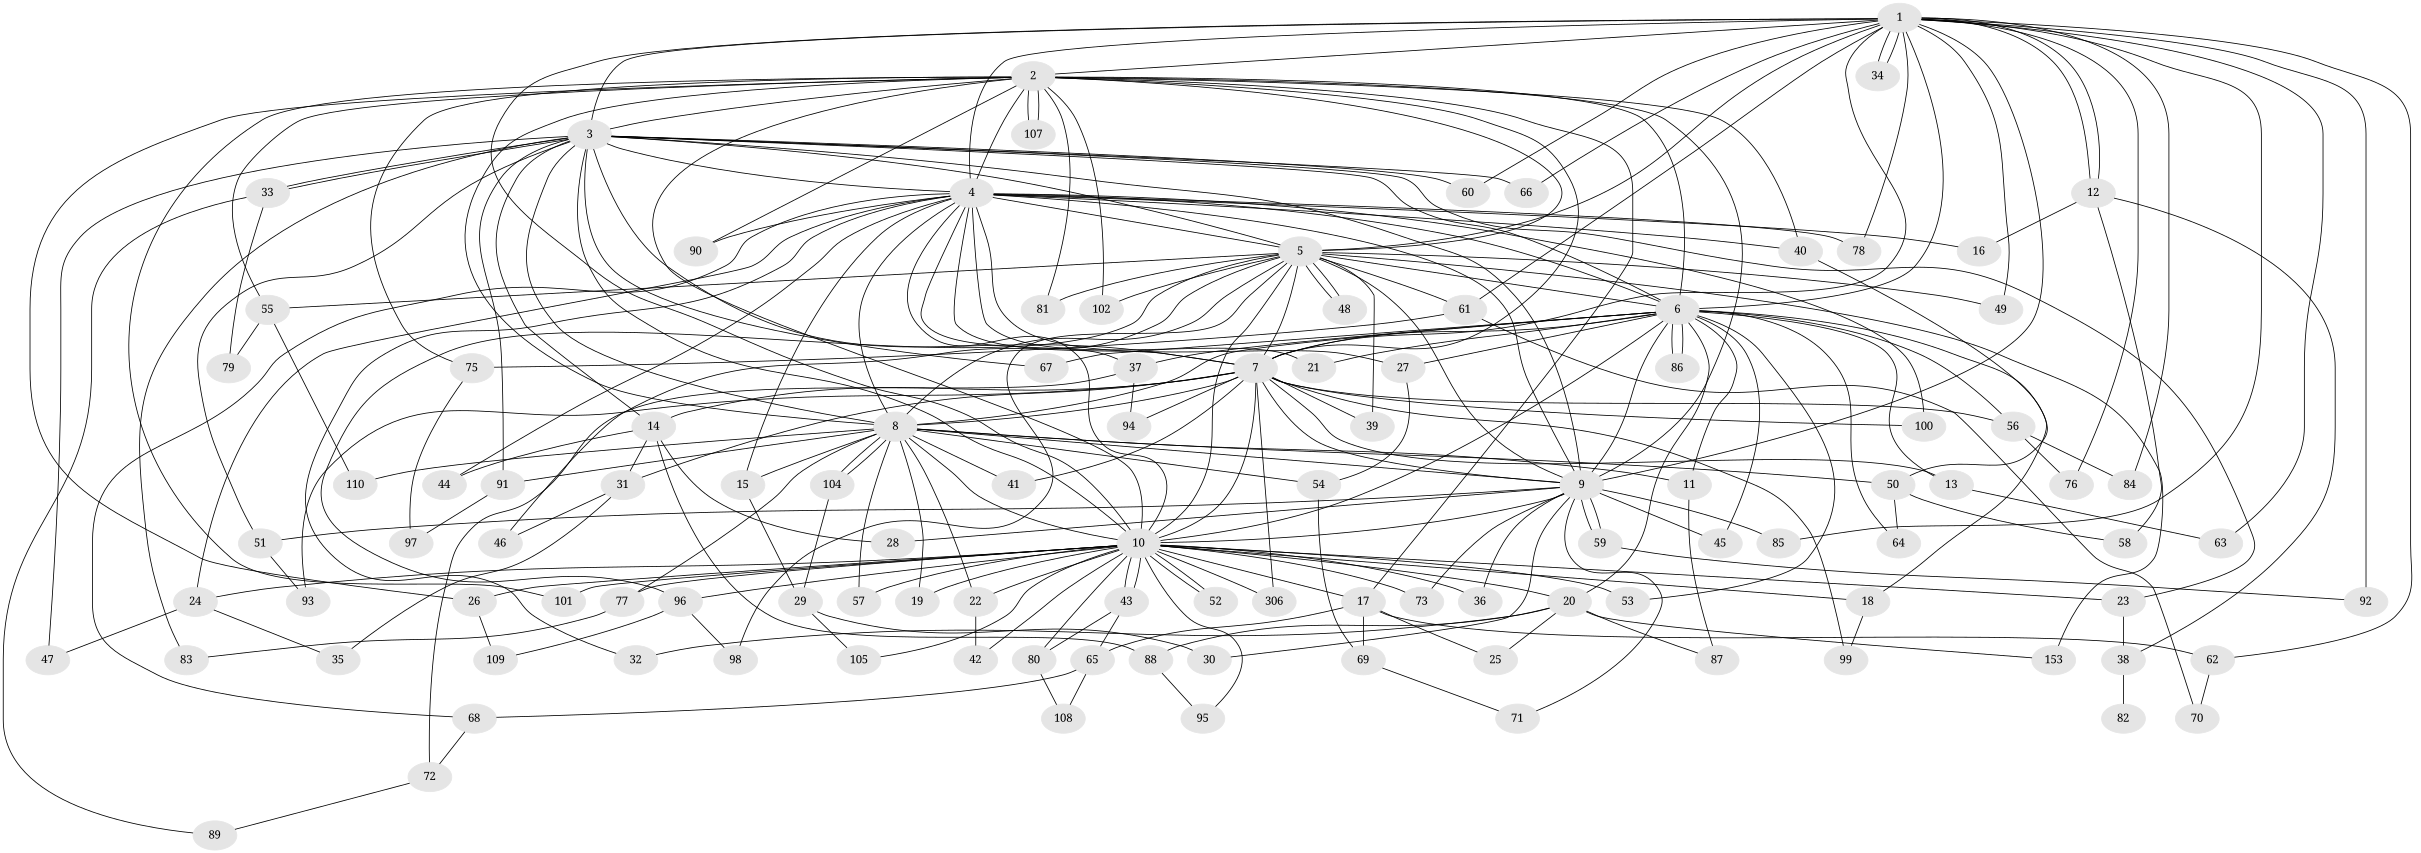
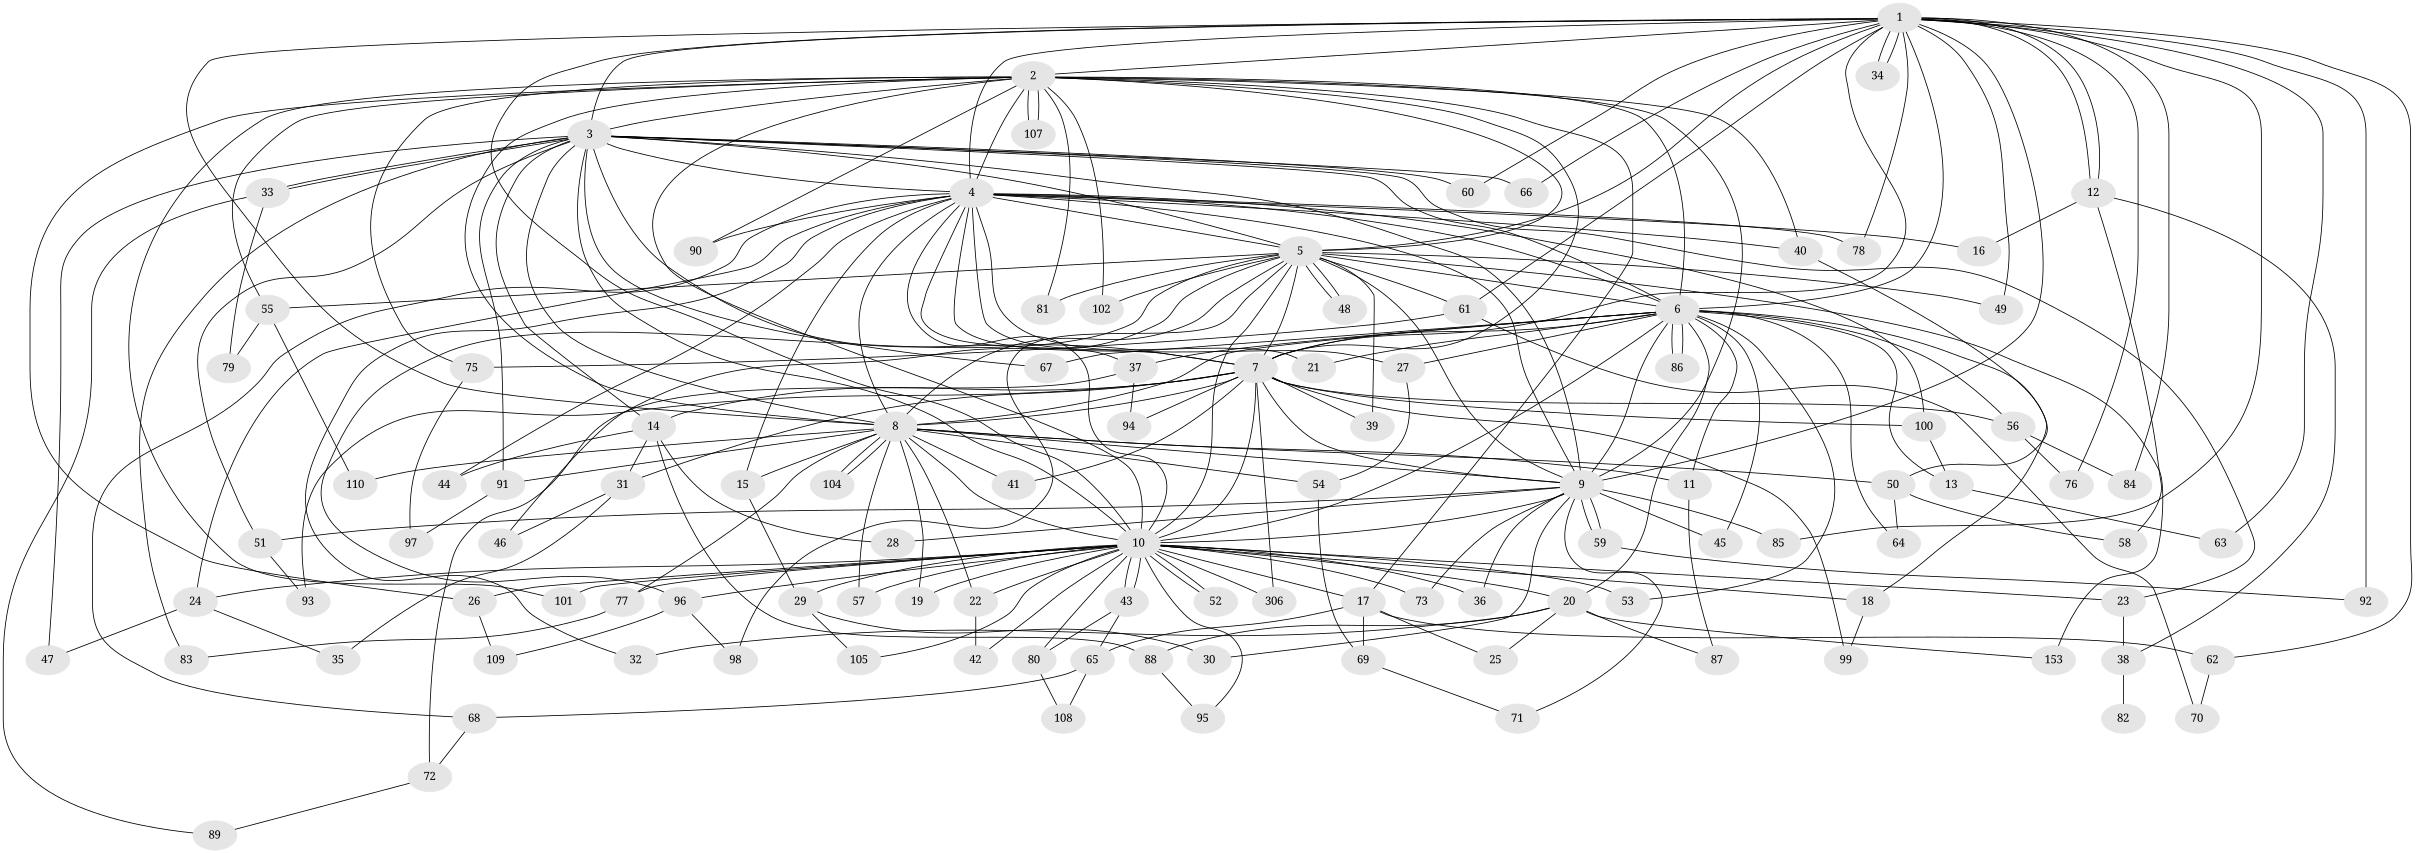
  graph {
    fontname="Noto Serif"
    node [color=gray90 fontname="Noto Serif" style=filled]
    edge [fontname="Noto Serif"]
    1
    2
    3
    4
    5
    6
    7
    8
    9
    10
    12
    34
    49
    60
    61
    62
    63
    66
    76
    78
    84
    85
    92
    17
    26
    40
    55
    75
    81
    90
    101
    102
    107
    14
    23
    33
    47
    51
    67
    83
    91
    15
    16
    21
    24
    27
    32
    37
    44
    68
    100
    39
    46
    48
    96
    98
    n57 [label=153]
    11
    13
    18
    20
    45
    53
    56
    64
    86
    31
    41
    93
    94
    99
    n72 [label=306]
    19
    22
    50
    54
    57
    77
    104
    110
    28
    30
    36
    59
    71
    73
    29
    42
    43
    52
    80
    95
    105
    38
    58
    70
    25
    65
    69
    109
    79
    97
    88
    89
    35
    72
    87
    108
    82
    1 -- 2
    1 -- 3
    1 -- 4
    1 -- 5
    1 -- 6
    1 -- 7
+   1 -- 8
    1 -- 9
    1 -- 10
    1 -- 12
    1 -- 12
    1 -- 34
    1 -- 34
    1 -- 49
    1 -- 60
    1 -- 61
    1 -- 62
    1 -- 63
    1 -- 66
    1 -- 76
    1 -- 78
    1 -- 84
    1 -- 85
    1 -- 92
    2 -- 3
    2 -- 4
    2 -- 5
    2 -- 6
    2 -- 7
    2 -- 8
    2 -- 9
    2 -- 10
    2 -- 17
    2 -- 26
    2 -- 40
    2 -- 55
    2 -- 75
    2 -- 81
    2 -- 90
    2 -- 101
    2 -- 102
    2 -- 107
    2 -- 107
    3 -- 4
    3 -- 5
    3 -- 6
    3 -- 7
    3 -- 8
    3 -- 9
    3 -- 10
    3 -- 60
    3 -- 66
    3 -- 14
    3 -- 23
    3 -- 33
    3 -- 33
    3 -- 47
    3 -- 51
    3 -- 67
    3 -- 83
    3 -- 91
    4 -- 5
    4 -- 6
    4 -- 7
    4 -- 8
    4 -- 9
    4 -- 10
    4 -- 78
    4 -- 40
    4 -- 90
    4 -- 15
    4 -- 16
    4 -- 21
    4 -- 24
    4 -- 27
    4 -- 32
    4 -- 37
    4 -- 44
    4 -- 68
    4 -- 100
    5 -- 6
    5 -- 7
    5 -- 8
    5 -- 9
    5 -- 10
    5 -- 49
    5 -- 61
    5 -- 55
    5 -- 81
    5 -- 102
    5 -- 39
    5 -- 46
    5 -- 48
    5 -- 48
    5 -- 96
    5 -- 98
    5 -- n57
    6 -- 7
    6 -- 8
    6 -- 9
    6 -- 10
    6 -- 67
    6 -- 21
    6 -- 27
    6 -- 37
    6 -- 11
    6 -- 13
    6 -- 18
    6 -- 20
    6 -- 45
    6 -- 53
    6 -- 56
    6 -- 64
    6 -- 86
    6 -- 86
    7 -- 8
    7 -- 9
    7 -- 10
    7 -- 14
    7 -- 100
    7 -- 39
-   7 -- 13
+   100 -- 13
    7 -- 56
    7 -- 31
    7 -- 41
    7 -- 93
    7 -- 94
    7 -- 99
    7 -- n72
    8 -- 9
    8 -- 10
    8 -- 91
    8 -- 15
    8 -- 11
    8 -- 41
    8 -- 19
    8 -- 22
    8 -- 50
    8 -- 54
    8 -- 57
    8 -- 77
    8 -- 104
    8 -- 104
    8 -- 110
    9 -- 10
    9 -- 85
    9 -- 51
    9 -- 45
    9 -- 28
    9 -- 30
    9 -- 36
    9 -- 59
    9 -- 59
    9 -- 71
    9 -- 73
    10 -- 17
    10 -- 26
    10 -- 101
    10 -- 23
    10 -- 24
    10 -- 96
    10 -- 18
    10 -- 20
    10 -- 53
    10 -- n72
    10 -- 19
    10 -- 22
    10 -- 57
    10 -- 77
    10 -- 36
    10 -- 73
-   104 -- 29
+   10 -- 29
    10 -- 42
    10 -- 43
    10 -- 43
    10 -- 52
    10 -- 52
    10 -- 80
    10 -- 95
    10 -- 105
    12 -- 16
    12 -- 38
    12 -- 58
    61 -- 75
    61 -- 70
    62 -- 70
    17 -- 62
    17 -- 25
    17 -- 65
    17 -- 69
    26 -- 109
    40 -- 50
    55 -- 110
    55 -- 79
    75 -- 97
    14 -- 44
    14 -- 31
    14 -- 28
    14 -- 88
    23 -- 38
    33 -- 79
    33 -- 89
    51 -- 93
    91 -- 97
    15 -- 29
    24 -- 47
    24 -- 35
    27 -- 54
    37 -- 94
    37 -- 72
    68 -- 72
    96 -- 98
    96 -- 109
    11 -- 87
    13 -- 63
    18 -- 99
    20 -- 32
    20 -- n57
    20 -- 25
    20 -- 88
    20 -- 87
    56 -- 76
    56 -- 84
    31 -- 46
    31 -- 35
    22 -- 42
    50 -- 64
    50 -- 58
    54 -- 69
    77 -- 83
    59 -- 92
    29 -- 30
    29 -- 105
    43 -- 80
    43 -- 65
    80 -- 108
    38 -- 82
    65 -- 68
    65 -- 108
    69 -- 71
    88 -- 95
    72 -- 89
  }
